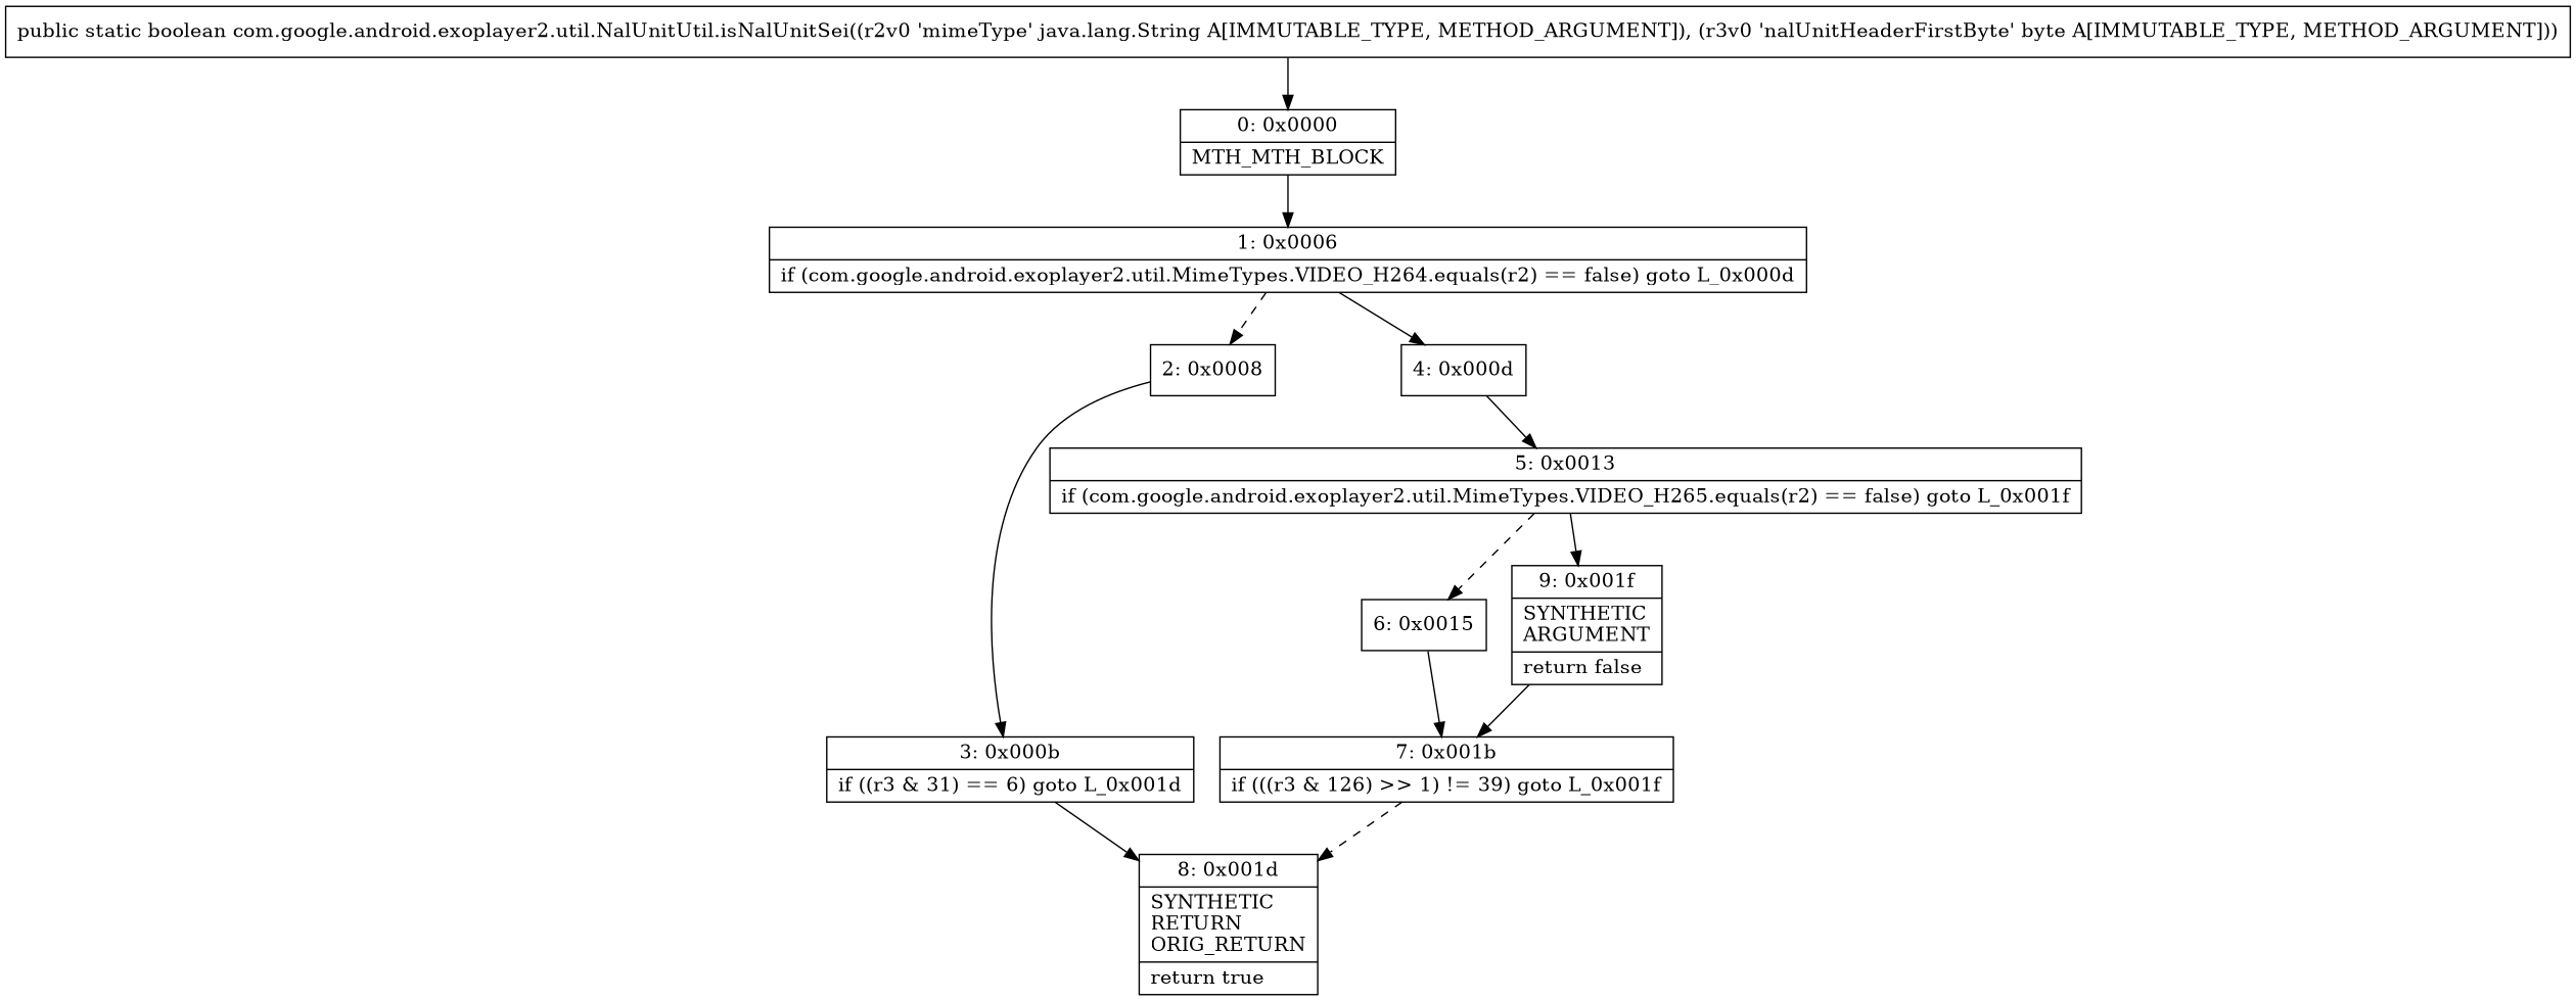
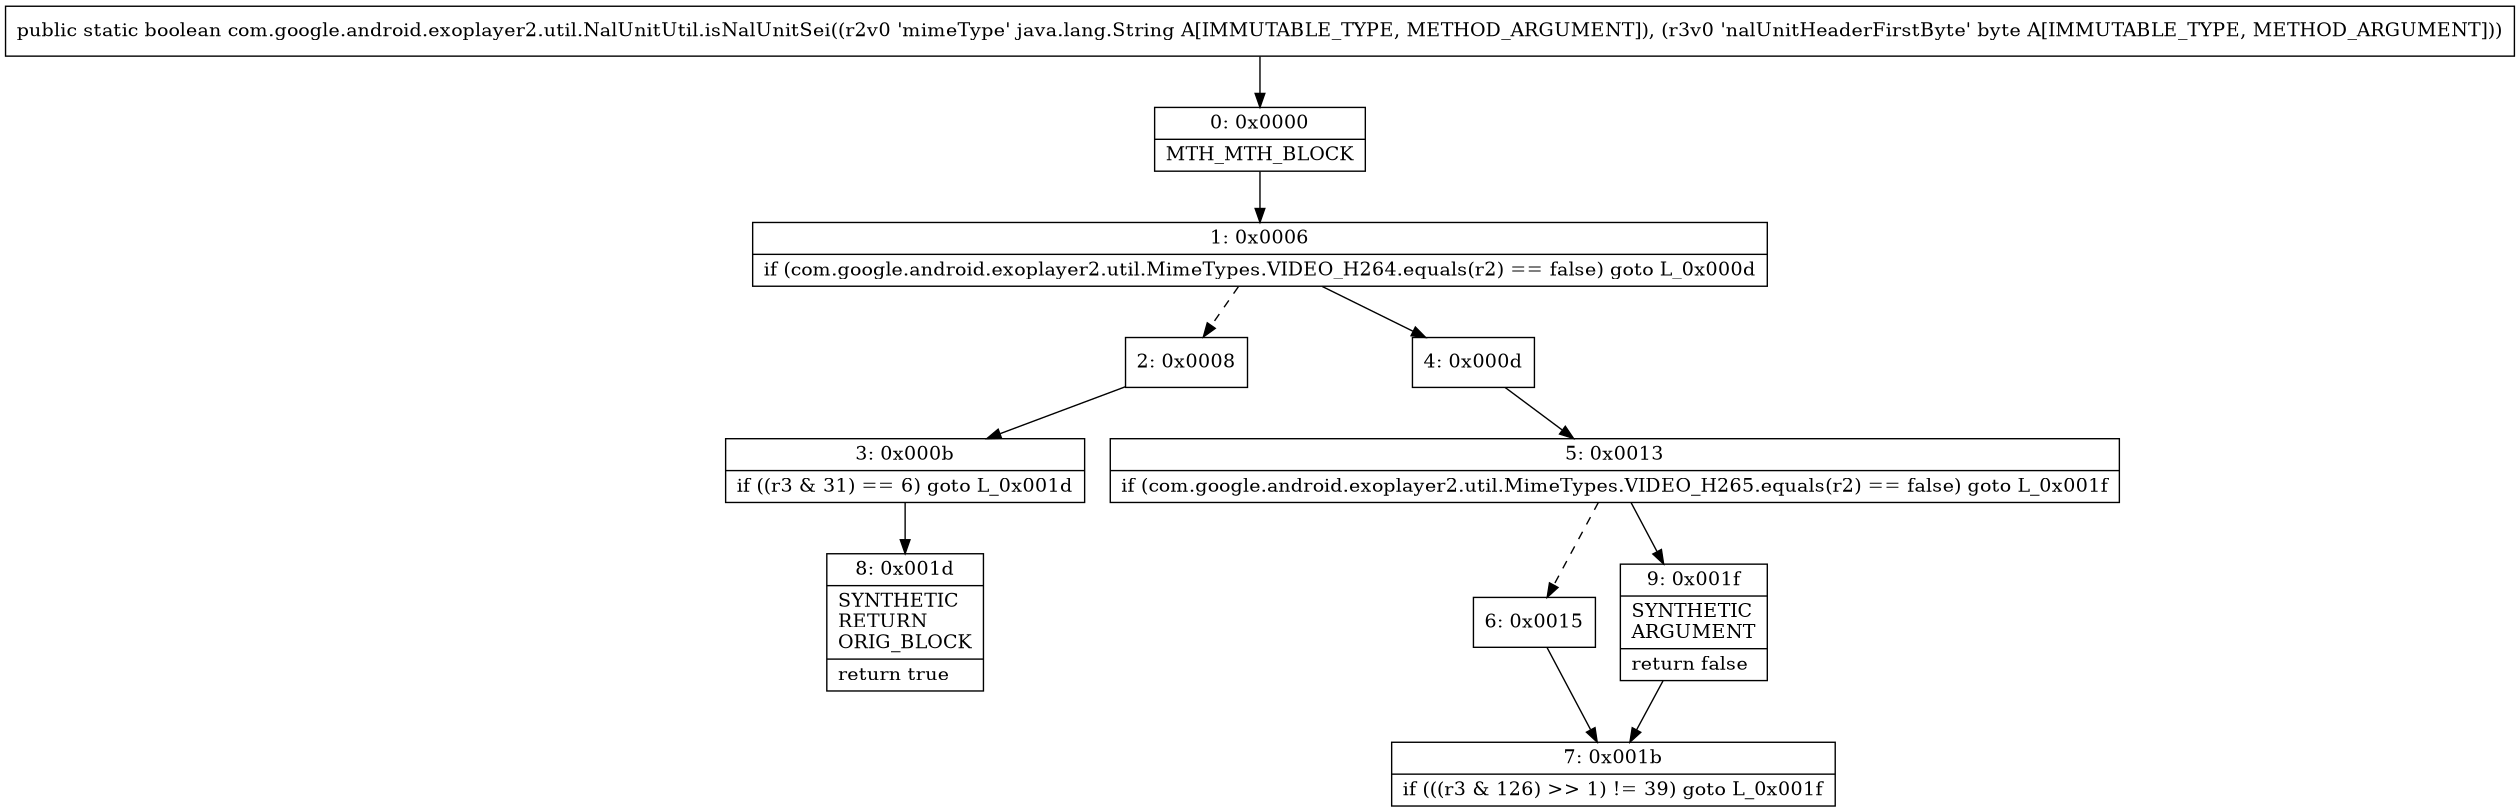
  digraph {
    node [shape=record]
    n1 [label="{0\:\ 0x0000|MTH_MTH_BLOCK\l}"]
    n2 [label="{1\:\ 0x0006|if (com.google.android.exoplayer2.util.MimeTypes.VIDEO_H264.equals(r2) == false) goto L_0x000d\l}"]
    n3 [label="{2\:\ 0x0008}"]
    n4 [label="{4\:\ 0x000d}"]
    n5 [label="{3\:\ 0x000b|if ((r3 & 31) == 6) goto L_0x001d\l}"]
    n6 [label="{5\:\ 0x0013|if (com.google.android.exoplayer2.util.MimeTypes.VIDEO_H265.equals(r2) == false) goto L_0x001f\l}"]
-   n7 [label="{8\:\ 0x001d|SYNTHETIC\lRETURN\lORIG_RETURN\l|return true\l}"]
+   n7 [label="{8\:\ 0x001d|SYNTHETIC\lRETURN\lORIG_BLOCK\l|return true\l}"]
    n8 [label="{6\:\ 0x0015}"]
    n9 [label="{9\:\ 0x001f|SYNTHETIC\lARGUMENT\l|return false\l}"]
    n10 [label="{7\:\ 0x001b|if (((r3 & 126) \>\> 1) != 39) goto L_0x001f\l}"]
    n11 [label="{public static boolean com.google.android.exoplayer2.util.NalUnitUtil.isNalUnitSei((r2v0 'mimeType' java.lang.String A[IMMUTABLE_TYPE, METHOD_ARGUMENT]), (r3v0 'nalUnitHeaderFirstByte' byte A[IMMUTABLE_TYPE, METHOD_ARGUMENT])) }"]
    n1 -> n2
    n2 -> n3 [style=dashed]
    n2 -> n4
    n3 -> n5
    n4 -> n6
    n5 -> n7
    n6 -> n8 [style=dashed]
    n6 -> n9
    n8 -> n10
    n9 -> n10
-   n10 -> n7 [style=dashed]
    n11 -> n1
  }
